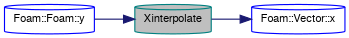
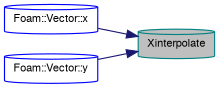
  digraph {
    rankdir=LR
    node [color=blue fontname=FreeSans fontsize=10 shape=cylinder]
    edge [color=midnightblue fontname=FreeSans fontsize=10 labelfontname=FreeSans labelfontsize=10 style=solid]
    n1 [color=teal fillcolor=grey75 fontcolor=black height=0.2 label=Xinterpolate style=filled width=0.4]
    n2 [height=0.2 label="Foam::Vector::x" width=0.4]
-   n3 [height=0.2 label="Foam::Foam::y" width=0.4]
-   n1 -> n2
+   n3 [height=0.2 label="Foam::Vector::y" width=0.4]
+   n2 -> n1
    n3 -> n1
  }
